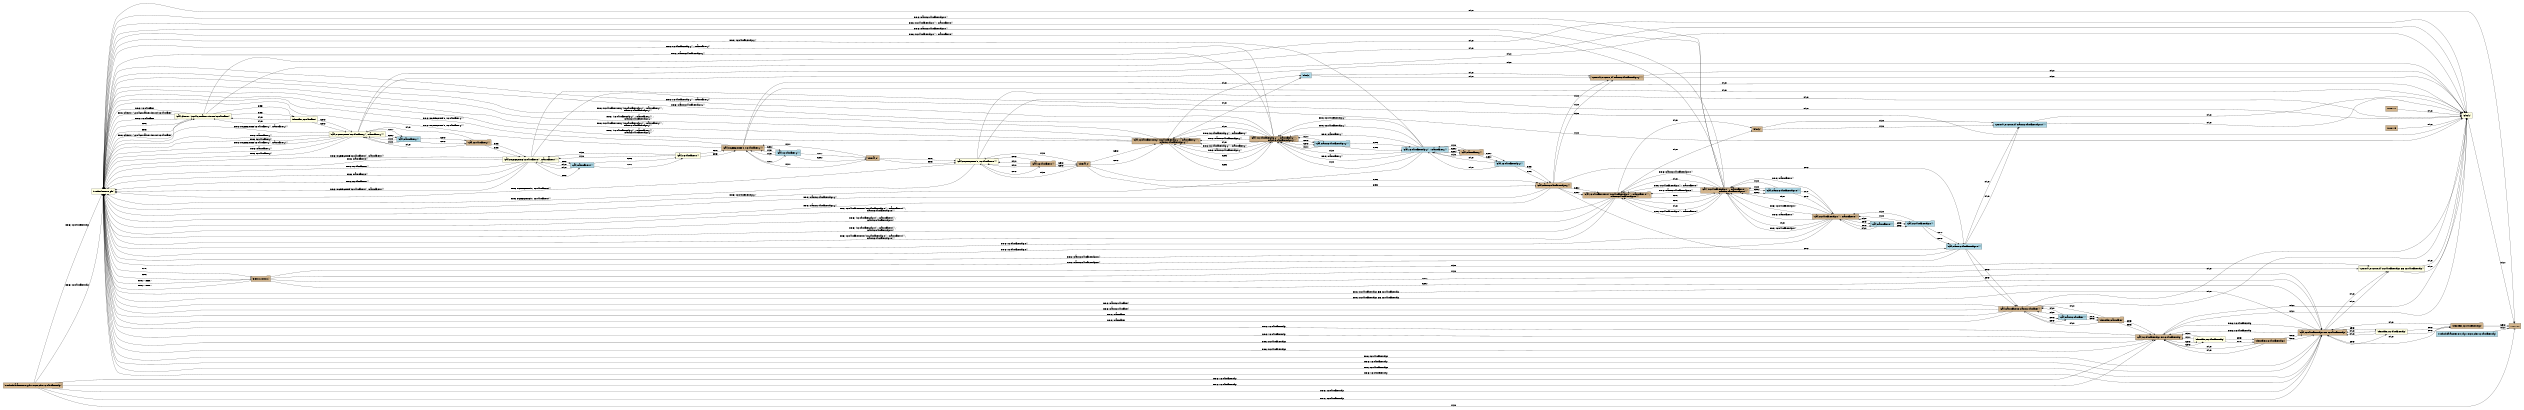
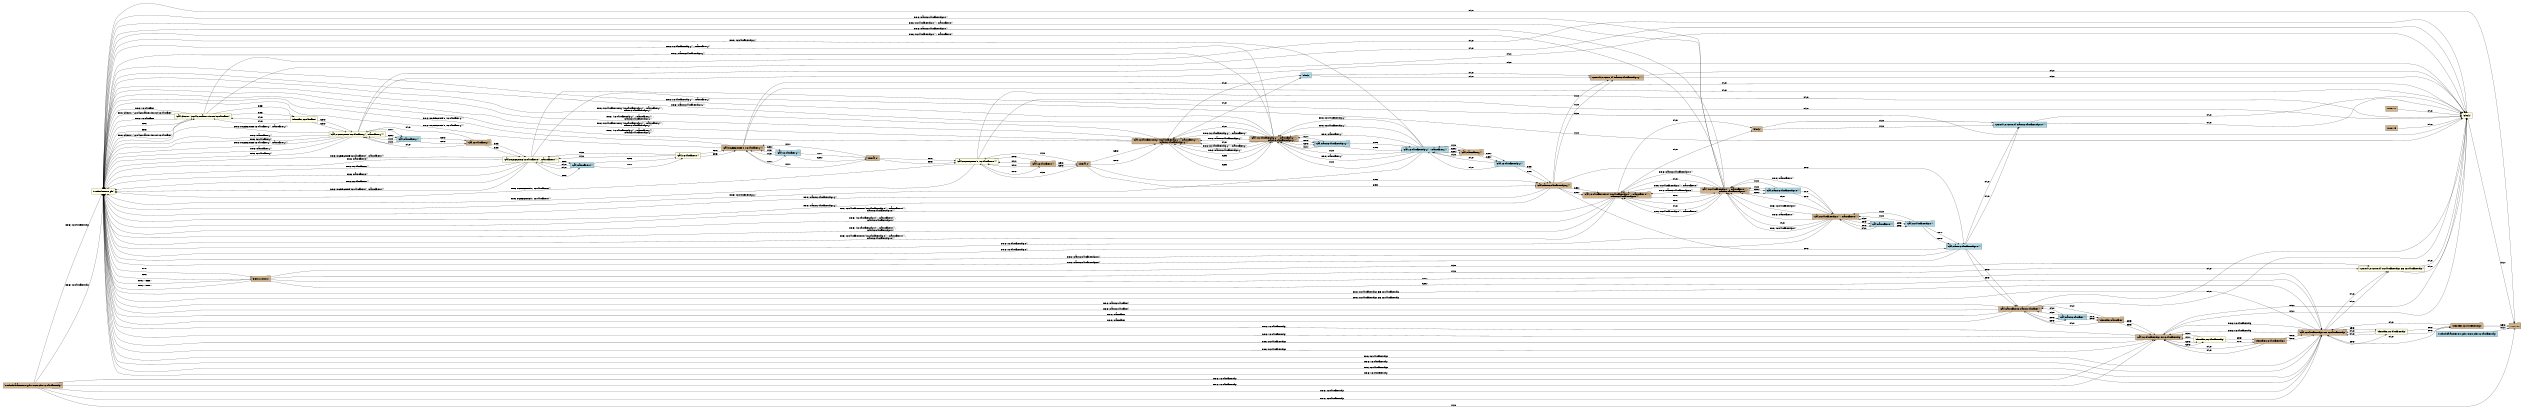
  digraph {
    rankdir=LR
    node [fillcolor=tan shape=box style=filled]
    edge [arrowhead=tee]
    n1 [fillcolor=lightyellow label="(MethodReturn,gfx)" shape=folder]
    n2 [fillcolor=lightyellow label="(Call,client_->ScrollContainerViewTo(scroll_offset))" shape=folder]
    n3 [label="(Return,return;)" shape=folder]
-   1000100
+   1000100 [shape=folder]
    n5 [fillcolor=lightyellow label="(Block,)" shape=folder]
    n6 [fillcolor=lightyellow label="(Identifier,scroll_offset)" shape=folder]
    n7 [label="(Call,scroll_offset_dip_ == scroll_offset_dip)" shape=folder]
    n8 [fillcolor=lightyellow label="(ControlStructure,if (scroll_offset_dip_ == scroll_offset_dip))"]
    n9 [label="(Call,(scroll_offset_dip.x() * max_offset.x()) /\n                        max_scroll_offset_dip_.x())"]
    n10 [label="(Call,scroll_offset.set_x((scroll_offset_dip.x() * max_offset.x()) /\n                        max_scroll_offset_dip_.x()))" shape=folder]
    n11 [fillcolor=lightblue label="(Call,max_scroll_offset_dip_.x())"]
    n12 [label="(Block,)"]
    n13 [label="(Call,scroll_offset_dip.x() * max_offset.x())"]
    n14 [fillcolor=lightblue label="(Call,max_offset.x())"]
    n15 [fillcolor=lightblue label="(Call,scroll_offset_dip.x())" shape=folder]
    n16 [fillcolor=lightblue label="(Call,max_scroll_offset_dip_.x())"]
    n17 [label="(Call,max_offset = max_scroll_offset())" shape=folder]
    n18 [fillcolor=lightblue label="(ControlStructure,if (max_scroll_offset_dip_.x()))"]
    n19 [label="(ControlStructure,if (max_scroll_offset_dip_.y()))"]
    n20 [fillcolor=lightblue label="(Block,)"]
    n21 [label="(Call,max_scroll_offset_dip_.y())"]
    n22 [label="(Call,(scroll_offset_dip.y() * max_offset.y()) /\n                        max_scroll_offset_dip_.y())" shape=folder]
    n23 [label="(Call,scroll_offset.set_y((scroll_offset_dip.y() * max_offset.y()) /\n                        max_scroll_offset_dip_.y()))"]
    n24 [fillcolor=lightblue label="(Call,max_scroll_offset_dip_.y())" shape=folder]
    n25 [fillcolor=lightblue label="(Call,scroll_offset_dip.y() * max_offset.y())" shape=folder]
    n26 [label="(Call,max_offset.y())" shape=folder]
    n27 [fillcolor=lightblue label="(Call,scroll_offset_dip.y())"]
    n28 [label="(Literal,0)"]
    n29 [fillcolor=lightyellow label="(Call,DCHECK_LE(0, scroll_offset.x()))" shape=folder]
    n30 [label="(Call,scroll_offset.x())" shape=folder]
    n31 [label="(MethodParameterIn,gfx::Vector2dF scroll_offset_dip)" shape=folder]
    n32 [label="(Call,scroll_offset_dip_ = scroll_offset_dip)"]
    n33 [fillcolor=lightyellow label="(Identifier,scroll_offset_dip)"]
    n34 [fillcolor=lightyellow label="(Identifier,scroll_offset_dip)" shape=folder]
-   n35 [fillcolor=lightblue label="(MethodParameterOut,dip::Vector2dF scroll_offset_dip)"]
+   n35 [fillcolor=lightblue label="(MethodParameterOut,gfx::Vector2dF scroll_offset_dip)"]
    n36 [label="(Literal,0)"]
    n37 [label="(Call,DCHECK_LE(0, scroll_offset.y()))"]
    n38 [fillcolor=lightblue label="(Call,scroll_offset.y())" shape=folder]
    n39 [fillcolor=lightyellow label="(Call,scroll_offset.x())" shape=folder]
    n40 [fillcolor=lightyellow label="(Call,DCHECK_LE(scroll_offset.x(), max_offset.x()))"]
    n41 [fillcolor=lightblue label="(Call,max_offset.x())"]
    n42 [label="(Call,scroll_offset.y())" shape=folder]
    n43 [fillcolor=lightyellow label="(Call,DCHECK_LE(scroll_offset.y(), max_offset.y()))" shape=folder]
    n44 [fillcolor=lightblue label="(Call,max_offset.y())"]
    n45 [label="(Identifier,scroll_offset_dip_)" shape=folder]
    n46 [label="(Identifier,scroll_offset_dip_)"]
    n47 [fillcolor=lightblue label="(Call,max_scroll_offset())"]
    n48 [label="(Identifier,max_offset)" shape=folder]
    1000111
    1000115
    n1 -> n2 [arrowhead=diamond label="CFG: "]
    n1 -> n2 [label="CFG: "]
    n1 -> n3 [label="CFG: "]
    n1 -> n3 [label="CFG: "]
    n1 -> 1000100 [arrowhead=normal label="AST: "]
    n2 -> n1 [label="DDG: client_->ScrollContainerViewTo(scroll_offset)"]
    n2 -> n1 [arrowhead=normal label="DDG: scroll_offset"]
    n2 -> n1 [arrowhead=normal label="DDG: client_->ScrollContainerViewTo(scroll_offset)"]
    n2 -> n1 [label="DDG: scroll_offset"]
    n2 -> n5 [label="AST: "]
    n2 -> n5 [arrowhead=diamond label="AST: "]
    n2 -> n6 [arrowhead=normal label="CFG: "]
    n2 -> n6 [arrowhead=normal label="CFG: "]
    n3 -> n1 [arrowhead=normal label="DDG: <RET>"]
    n3 -> n1 [label="DDG: <RET>"]
    n3 -> n7 [arrowhead=normal label="CFG: "]
    n3 -> n7 [arrowhead=diamond label="CFG: "]
    n3 -> n8 [arrowhead=diamond label="AST: "]
    n3 -> n8 [arrowhead=normal label="AST: "]
    n5 -> 1000100 [arrowhead=normal label="AST: "]
    n6 -> n2 [arrowhead=diamond label="AST: "]
    n6 -> n2 [label="AST: "]
    n6 -> n43 [label="CFG: "]
    n6 -> n43 [label="CFG: "]
    n7 -> n1 [arrowhead=diamond label="DDG: scroll_offset_dip_ == scroll_offset_dip"]
    n7 -> n1 [label="DDG: scroll_offset_dip_"]
    n7 -> n1 [label="DDG: scroll_offset_dip"]
    n7 -> n1 [arrowhead=normal label="DDG: scroll_offset_dip_ == scroll_offset_dip"]
    n7 -> n1 [arrowhead=diamond label="DDG: scroll_offset_dip_"]
    n7 -> n1 [arrowhead=diamond label="DDG: scroll_offset_dip"]
    n7 -> n8 [arrowhead=diamond label="AST: "]
    n7 -> n8 [arrowhead=normal label="AST: "]
    n7 -> n32 [arrowhead=normal label="DDG: scroll_offset_dip"]
    n7 -> n32 [arrowhead=diamond label="DDG: scroll_offset_dip"]
    n7 -> n33 [arrowhead=normal label="CFG: "]
    n7 -> n33 [label="CFG: "]
    n8 -> n5 [arrowhead=diamond label="AST: "]
    n8 -> n5 [arrowhead=diamond label="AST: "]
    n9 -> n1 [arrowhead=normal label="DDG: scroll_offset_dip.x() * max_offset.x()"]
    n9 -> n1 [label="DDG: max_scroll_offset_dip_.x()"]
    n9 -> n1 [label="DDG: scroll_offset_dip.x() * max_offset.x()"]
    n9 -> n1 [arrowhead=normal label="DDG: max_scroll_offset_dip_.x()"]
    n9 -> n10 [arrowhead=diamond label="AST: "]
    n9 -> n10 [arrowhead=normal label="DDG: scroll_offset_dip.x() * max_offset.x()"]
    n9 -> n10 [arrowhead=diamond label="DDG: max_scroll_offset_dip_.x()"]
    n9 -> n10 [arrowhead=diamond label="AST: "]
    n9 -> n10 [label="DDG: scroll_offset_dip.x() * max_offset.x()"]
    n9 -> n10 [arrowhead=diamond label="DDG: max_scroll_offset_dip_.x()"]
    n9 -> n11 [arrowhead=normal label="CFG: "]
    n9 -> n11 [arrowhead=normal label="CFG: "]
    n10 -> n1 [arrowhead=diamond label="DDG: scroll_offset.set_x((scroll_offset_dip.x() * max_offset.x()) /\n                        max_scroll_offset_dip_.x())"]
    n10 -> n1 [arrowhead=diamond label="DDG: (scroll_offset_dip.x() * max_offset.x()) /\n                        max_scroll_offset_dip_.x()"]
    n10 -> n1 [arrowhead=normal label="DDG: scroll_offset.set_x((scroll_offset_dip.x() * max_offset.x()) /\n                        max_scroll_offset_dip_.x())"]
    n10 -> n1 [arrowhead=normal label="DDG: (scroll_offset_dip.x() * max_offset.x()) /\n                        max_scroll_offset_dip_.x()"]
    n10 -> n9 [label="CFG: "]
    n10 -> n9 [label="CFG: "]
    n10 -> n12 [arrowhead=normal label="AST: "]
    n10 -> n12 [label="AST: "]
    n11 -> n9 [arrowhead=diamond label="AST: "]
    n11 -> n9 [arrowhead=diamond label="AST: "]
    n11 -> n13 [arrowhead=normal label="CFG: "]
    n11 -> n13 [label="CFG: "]
    n12 -> n18 [arrowhead=normal label="AST: "]
    n12 -> n18 [label="AST: "]
    n13 -> n1 [label="DDG: scroll_offset_dip.x()"]
    n13 -> n1 [label="DDG: scroll_offset_dip.x()"]
    n13 -> n9 [label="AST: "]
    n13 -> n9 [label="DDG: scroll_offset_dip.x()"]
    n13 -> n9 [arrowhead=normal label="DDG: max_offset.x()"]
    n13 -> n9 [arrowhead=normal label="AST: "]
    n13 -> n9 [arrowhead=normal label="DDG: scroll_offset_dip.x()"]
    n13 -> n9 [arrowhead=diamond label="DDG: max_offset.x()"]
    n13 -> n14 [arrowhead=normal label="CFG: "]
    n13 -> n14 [label="CFG: "]
    n14 -> n13 [arrowhead=diamond label="AST: "]
    n14 -> n13 [arrowhead=normal label="AST: "]
    n14 -> n15 [arrowhead=normal label="CFG: "]
    n14 -> n15 [arrowhead=diamond label="CFG: "]
    n15 -> n13 [arrowhead=diamond label="AST: "]
    n15 -> n13 [arrowhead=normal label="AST: "]
    n15 -> n16 [arrowhead=diamond label="CFG: "]
    n15 -> n16 [label="CFG: "]
    n16 -> n1 [arrowhead=diamond label="DDG: max_scroll_offset_dip_.x()"]
    n16 -> n1 [label="DDG: max_scroll_offset_dip_.x()"]
    n16 -> n17 [arrowhead=diamond label="CFG: "]
    n16 -> n17 [arrowhead=diamond label="CFG: "]
    n16 -> n18 [arrowhead=diamond label="AST: "]
    n16 -> n18 [label="AST: "]
    n17 -> n1 [arrowhead=diamond label="DDG: max_scroll_offset()"]
    n17 -> n1 [label="DDG: max_offset"]
    n17 -> n1 [label="DDG: max_scroll_offset()"]
    n17 -> n1 [arrowhead=diamond label="DDG: max_offset"]
    n17 -> n5 [arrowhead=normal label="AST: "]
    n17 -> n5 [label="AST: "]
    n17 -> n47 [arrowhead=normal label="CFG: "]
    n17 -> n47 [arrowhead=diamond label="CFG: "]
    n18 -> n5 [arrowhead=normal label="AST: "]
    n18 -> n5 [arrowhead=diamond label="AST: "]
    n19 -> n5 [arrowhead=normal label="AST: "]
    n19 -> n5 [arrowhead=normal label="AST: "]
    n20 -> n19 [label="AST: "]
    n20 -> n19 [arrowhead=normal label="AST: "]
    n21 -> n1 [arrowhead=diamond label="DDG: max_scroll_offset_dip_.y()"]
    n21 -> n1 [label="DDG: max_scroll_offset_dip_.y()"]
    n21 -> n10 [arrowhead=diamond label="CFG: "]
    n21 -> n10 [arrowhead=normal label="CFG: "]
    n21 -> n16 [arrowhead=normal label="CFG: "]
    n21 -> n16 [label="CFG: "]
    n21 -> n19 [arrowhead=normal label="AST: "]
    n21 -> n19 [arrowhead=normal label="AST: "]
    n22 -> n1 [arrowhead=normal label="DDG: scroll_offset_dip.y() * max_offset.y()"]
    n22 -> n1 [arrowhead=diamond label="DDG: max_scroll_offset_dip_.y()"]
    n22 -> n1 [arrowhead=normal label="DDG: scroll_offset_dip.y() * max_offset.y()"]
    n22 -> n1 [arrowhead=normal label="DDG: max_scroll_offset_dip_.y()"]
    n22 -> n23 [arrowhead=diamond label="AST: "]
    n22 -> n23 [label="DDG: scroll_offset_dip.y() * max_offset.y()"]
    n22 -> n23 [arrowhead=normal label="DDG: max_scroll_offset_dip_.y()"]
    n22 -> n23 [arrowhead=normal label="AST: "]
    n22 -> n23 [label="DDG: scroll_offset_dip.y() * max_offset.y()"]
    n22 -> n23 [arrowhead=normal label="DDG: max_scroll_offset_dip_.y()"]
    n22 -> n24 [arrowhead=diamond label="CFG: "]
    n22 -> n24 [label="CFG: "]
    n23 -> n1 [label="DDG: scroll_offset.set_y((scroll_offset_dip.y() * max_offset.y()) /\n                        max_scroll_offset_dip_.y())"]
    n23 -> n1 [label="DDG: (scroll_offset_dip.y() * max_offset.y()) /\n                        max_scroll_offset_dip_.y()"]
    n23 -> n1 [arrowhead=diamond label="DDG: scroll_offset.set_y((scroll_offset_dip.y() * max_offset.y()) /\n                        max_scroll_offset_dip_.y())"]
    n23 -> n1 [arrowhead=normal label="DDG: (scroll_offset_dip.y() * max_offset.y()) /\n                        max_scroll_offset_dip_.y()"]
    n23 -> n20 [arrowhead=diamond label="AST: "]
    n23 -> n20 [arrowhead=diamond label="AST: "]
    n23 -> n22 [label="CFG: "]
    n23 -> n22 [arrowhead=diamond label="CFG: "]
    n24 -> n22 [arrowhead=normal label="AST: "]
    n24 -> n22 [arrowhead=diamond label="AST: "]
    n24 -> n25 [arrowhead=normal label="CFG: "]
    n24 -> n25 [label="CFG: "]
    n25 -> n1 [arrowhead=diamond label="DDG: scroll_offset_dip.y()"]
    n25 -> n1 [label="DDG: scroll_offset_dip.y()"]
    n25 -> n22 [arrowhead=normal label="AST: "]
    n25 -> n22 [arrowhead=normal label="DDG: scroll_offset_dip.y()"]
    n25 -> n22 [label="DDG: max_offset.y()"]
    n25 -> n22 [arrowhead=normal label="AST: "]
    n25 -> n22 [arrowhead=normal label="DDG: scroll_offset_dip.y()"]
    n25 -> n22 [label="DDG: max_offset.y()"]
    n25 -> n26 [arrowhead=diamond label="CFG: "]
    n25 -> n26 [label="CFG: "]
    n26 -> n25 [arrowhead=diamond label="AST: "]
    n26 -> n25 [arrowhead=normal label="AST: "]
    n26 -> n27 [arrowhead=diamond label="CFG: "]
    n26 -> n27 [arrowhead=normal label="CFG: "]
    n27 -> n21 [arrowhead=diamond label="CFG: "]
    n27 -> n21 [label="CFG: "]
    n27 -> n25 [label="AST: "]
    n27 -> n25 [label="AST: "]
    n28 -> n21 [arrowhead=diamond label="CFG: "]
    n28 -> n21 [label="CFG: "]
    n28 -> n23 [arrowhead=normal label="CFG: "]
    n28 -> n23 [label="CFG: "]
    n28 -> n29 [label="AST: "]
    n28 -> n29 [label="AST: "]
    n29 -> n1 [arrowhead=diamond label="DDG: DCHECK_LE(0, scroll_offset.x())"]
    n29 -> n1 [arrowhead=normal label="DDG: DCHECK_LE(0, scroll_offset.x())"]
    n29 -> n5 [arrowhead=diamond label="AST: "]
    n29 -> n5 [arrowhead=normal label="AST: "]
    n29 -> n30 [label="CFG: "]
    n29 -> n30 [arrowhead=normal label="CFG: "]
    n30 -> n28 [arrowhead=diamond label="CFG: "]
    n30 -> n28 [label="CFG: "]
    n30 -> n29 [arrowhead=diamond label="AST: "]
    n30 -> n29 [arrowhead=diamond label="AST: "]
    n31 -> n1 [label="DDG: scroll_offset_dip"]
    n31 -> n1 [arrowhead=normal label="DDG: scroll_offset_dip"]
    n31 -> 1000100 [label="AST: "]
    n31 -> n7 [label="DDG: scroll_offset_dip"]
    n31 -> n7 [arrowhead=diamond label="DDG: scroll_offset_dip"]
    n31 -> n32 [arrowhead=diamond label="DDG: scroll_offset_dip"]
    n31 -> n32 [arrowhead=diamond label="DDG: scroll_offset_dip"]
    n32 -> n1 [label="DDG: scroll_offset_dip"]
    n32 -> n1 [label="DDG: scroll_offset_dip_"]
    n32 -> n1 [arrowhead=normal label="DDG: scroll_offset_dip"]
    n32 -> n1 [arrowhead=diamond label="DDG: scroll_offset_dip_"]
    n32 -> n5 [arrowhead=normal label="AST: "]
    n32 -> n5 [label="AST: "]
    n32 -> n34 [label="CFG: "]
    n32 -> n34 [arrowhead=diamond label="CFG: "]
    n33 -> n7 [label="AST: "]
    n33 -> n7 [label="AST: "]
    n33 -> n45 [arrowhead=normal label="CFG: "]
    n33 -> n45 [arrowhead=normal label="CFG: "]
    n34 -> n32 [label="AST: "]
    n34 -> n32 [label="AST: "]
    n34 -> n46 [arrowhead=normal label="CFG: "]
    n34 -> n46 [arrowhead=normal label="CFG: "]
    n35 -> 1000100 [arrowhead=normal label="AST: "]
    n36 -> n29 [arrowhead=normal label="CFG: "]
    n36 -> n29 [arrowhead=normal label="CFG: "]
    n36 -> n37 [arrowhead=normal label="AST: "]
    n36 -> n37 [label="AST: "]
    n37 -> n1 [arrowhead=diamond label="DDG: DCHECK_LE(0, scroll_offset.y())"]
    n37 -> n1 [arrowhead=normal label="DDG: DCHECK_LE(0, scroll_offset.y())"]
    n37 -> n5 [arrowhead=diamond label="AST: "]
    n37 -> n5 [label="AST: "]
    n37 -> n38 [label="CFG: "]
    n37 -> n38 [arrowhead=normal label="CFG: "]
    n38 -> n36 [label="CFG: "]
    n38 -> n36 [arrowhead=diamond label="CFG: "]
    n38 -> n37 [label="AST: "]
    n38 -> n37 [arrowhead=normal label="AST: "]
    n39 -> n37 [label="CFG: "]
    n39 -> n37 [arrowhead=diamond label="CFG: "]
    n39 -> n40 [arrowhead=diamond label="AST: "]
    n39 -> n40 [arrowhead=diamond label="AST: "]
    n40 -> n1 [label="DDG: max_offset.x()"]
    n40 -> n1 [label="DDG: scroll_offset.x()"]
    n40 -> n1 [label="DDG: DCHECK_LE(scroll_offset.x(), max_offset.x())"]
    n40 -> n1 [arrowhead=normal label="DDG: max_offset.x()"]
    n40 -> n1 [arrowhead=diamond label="DDG: scroll_offset.x()"]
    n40 -> n1 [arrowhead=diamond label="DDG: DCHECK_LE(scroll_offset.x(), max_offset.x())"]
    n40 -> n5 [label="AST: "]
    n40 -> n5 [arrowhead=normal label="AST: "]
    n40 -> n41 [arrowhead=normal label="CFG: "]
    n40 -> n41 [arrowhead=diamond label="CFG: "]
    n41 -> n39 [arrowhead=diamond label="CFG: "]
    n41 -> n39 [label="CFG: "]
    n41 -> n40 [label="AST: "]
    n41 -> n40 [label="AST: "]
    n42 -> n40 [arrowhead=diamond label="CFG: "]
    n42 -> n40 [arrowhead=normal label="CFG: "]
    n42 -> n43 [label="AST: "]
    n42 -> n43 [arrowhead=normal label="AST: "]
    n43 -> n1 [label="DDG: scroll_offset.y()"]
    n43 -> n1 [label="DDG: DCHECK_LE(scroll_offset.y(), max_offset.y())"]
    n43 -> n1 [arrowhead=normal label="DDG: max_offset.y()"]
    n43 -> n1 [arrowhead=diamond label="DDG: scroll_offset.y()"]
    n43 -> n1 [label="DDG: DCHECK_LE(scroll_offset.y(), max_offset.y())"]
    n43 -> n1 [label="DDG: max_offset.y()"]
    n43 -> n5 [arrowhead=normal label="AST: "]
    n43 -> n5 [label="AST: "]
    n43 -> n44 [arrowhead=diamond label="CFG: "]
    n43 -> n44 [arrowhead=normal label="CFG: "]
    n44 -> n42 [arrowhead=normal label="CFG: "]
    n44 -> n42 [arrowhead=normal label="CFG: "]
    n44 -> n43 [label="AST: "]
    n44 -> n43 [arrowhead=normal label="AST: "]
    n45 -> 1000100 [arrowhead=normal label="CFG: "]
    n45 -> n7 [arrowhead=diamond label="AST: "]
    n45 -> n7 [arrowhead=diamond label="AST: "]
    n46 -> n7 [label="CFG: "]
    n46 -> n7 [label="CFG: "]
    n46 -> n32 [label="AST: "]
    n46 -> n32 [arrowhead=diamond label="AST: "]
    n47 -> n17 [arrowhead=diamond label="AST: "]
    n47 -> n17 [arrowhead=normal label="AST: "]
    n47 -> n48 [arrowhead=diamond label="CFG: "]
    n47 -> n48 [arrowhead=diamond label="CFG: "]
    n48 -> n17 [label="AST: "]
    n48 -> n17 [arrowhead=normal label="AST: "]
    n48 -> n32 [arrowhead=normal label="CFG: "]
    n48 -> n32 [label="CFG: "]
    1000111 -> n5 [arrowhead=normal label="AST: "]
    1000115 -> n5 [label="AST: "]
  }
